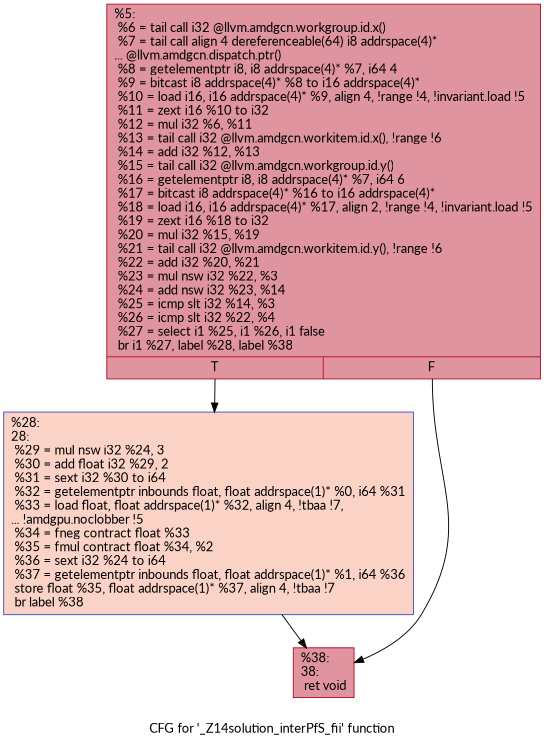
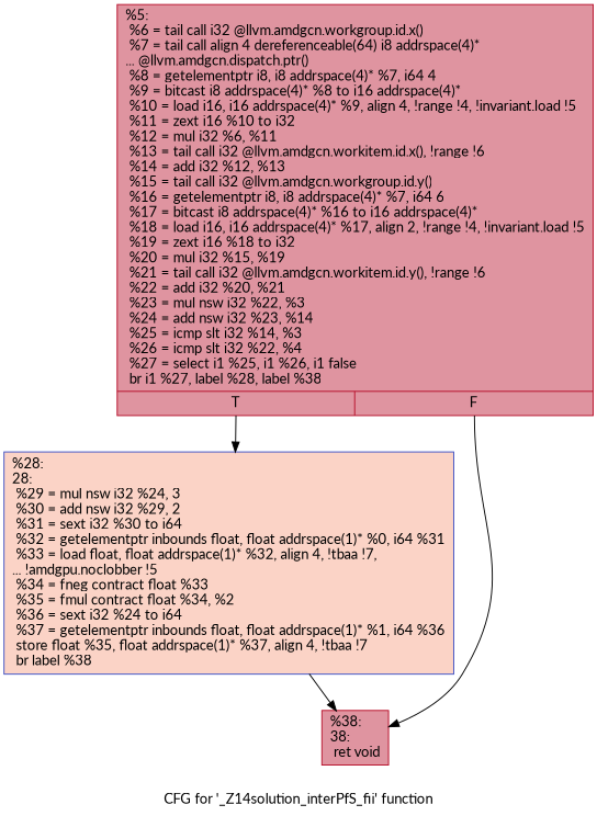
  digraph {
    label="CFG for '_Z14solution_interPfS_fii' function"
    fontname=Lato
    node [color="#b70d28ff" fillcolor="#b70d2870" shape=record style=filled fontname=Lato]
    edge [fontname=Lato]
    n1 [label="{%5:\l  %6 = tail call i32 @llvm.amdgcn.workgroup.id.x()\l  %7 = tail call align 4 dereferenceable(64) i8 addrspace(4)*\l... @llvm.amdgcn.dispatch.ptr()\l  %8 = getelementptr i8, i8 addrspace(4)* %7, i64 4\l  %9 = bitcast i8 addrspace(4)* %8 to i16 addrspace(4)*\l  %10 = load i16, i16 addrspace(4)* %9, align 4, !range !4, !invariant.load !5\l  %11 = zext i16 %10 to i32\l  %12 = mul i32 %6, %11\l  %13 = tail call i32 @llvm.amdgcn.workitem.id.x(), !range !6\l  %14 = add i32 %12, %13\l  %15 = tail call i32 @llvm.amdgcn.workgroup.id.y()\l  %16 = getelementptr i8, i8 addrspace(4)* %7, i64 6\l  %17 = bitcast i8 addrspace(4)* %16 to i16 addrspace(4)*\l  %18 = load i16, i16 addrspace(4)* %17, align 2, !range !4, !invariant.load !5\l  %19 = zext i16 %18 to i32\l  %20 = mul i32 %15, %19\l  %21 = tail call i32 @llvm.amdgcn.workitem.id.y(), !range !6\l  %22 = add i32 %20, %21\l  %23 = mul nsw i32 %22, %3\l  %24 = add nsw i32 %23, %14\l  %25 = icmp slt i32 %14, %3\l  %26 = icmp slt i32 %22, %4\l  %27 = select i1 %25, i1 %26, i1 false\l  br i1 %27, label %28, label %38\l|{<s0>T|<s1>F}}"]
-   n2 [color="#3d50c3ff" fillcolor="#f59c7d70" label="{%28:\l28:                                               \l  %29 = mul nsw i32 %24, 3\l  %30 = add float i32 %29, 2\l  %31 = sext i32 %30 to i64\l  %32 = getelementptr inbounds float, float addrspace(1)* %0, i64 %31\l  %33 = load float, float addrspace(1)* %32, align 4, !tbaa !7,\l... !amdgpu.noclobber !5\l  %34 = fneg contract float %33\l  %35 = fmul contract float %34, %2\l  %36 = sext i32 %24 to i64\l  %37 = getelementptr inbounds float, float addrspace(1)* %1, i64 %36\l  store float %35, float addrspace(1)* %37, align 4, !tbaa !7\l  br label %38\l}"]
+   n2 [color="#3d50c3ff" fillcolor="#f59c7d70" label="{%28:\l28:                                               \l  %29 = mul nsw i32 %24, 3\l  %30 = add nsw i32 %29, 2\l  %31 = sext i32 %30 to i64\l  %32 = getelementptr inbounds float, float addrspace(1)* %0, i64 %31\l  %33 = load float, float addrspace(1)* %32, align 4, !tbaa !7,\l... !amdgpu.noclobber !5\l  %34 = fneg contract float %33\l  %35 = fmul contract float %34, %2\l  %36 = sext i32 %24 to i64\l  %37 = getelementptr inbounds float, float addrspace(1)* %1, i64 %36\l  store float %35, float addrspace(1)* %37, align 4, !tbaa !7\l  br label %38\l}"]
    n3 [label="{%38:\l38:                                               \l  ret void\l}"]
    n1 -> n2 [tailport=s0]
    n1 -> n3 [tailport=s1]
    n2 -> n3
  }
